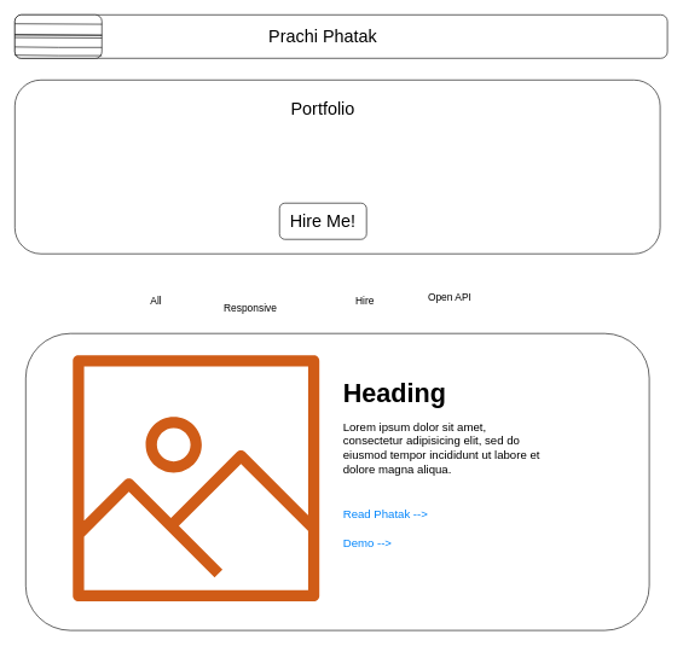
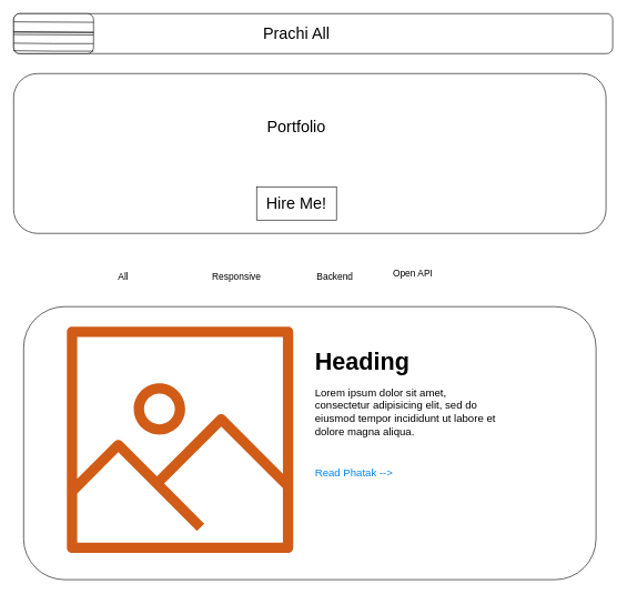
  <mxCell id="0" />
  <mxCell id="1" parent="0" />
  <mxCell id="2" value="" style="rounded=1;whiteSpace=wrap;html=1;" vertex="1" parent="1"><mxGeometry x="20" y="20" width="900" height="60" as="geometry" /></mxCell>
- <mxCell id="3" value="&lt;font style=&quot;font-size: 24px&quot;&gt;Prachi Phatak&lt;/font&gt;" style="text;html=1;strokeColor=none;fillColor=none;align=center;verticalAlign=middle;whiteSpace=wrap;rounded=0;" vertex="1" parent="1"><mxGeometry x="275" y="25" width="340" height="50" as="geometry" /></mxCell>
+ <mxCell id="3" value="&lt;font style=&quot;font-size: 24px&quot;&gt;Prachi All&lt;/font&gt;" style="text;html=1;strokeColor=none;fillColor=none;align=center;verticalAlign=middle;whiteSpace=wrap;rounded=0;" vertex="1" parent="1"><mxGeometry x="275" y="25" width="340" height="50" as="geometry" /></mxCell>
  <mxCell id="4" value="" style="rounded=1;whiteSpace=wrap;html=1;" vertex="1" parent="1"><mxGeometry x="20" y="20" width="120" height="60" as="geometry" /></mxCell>
  <mxCell id="5" value="" style="shape=link;html=1;entryX=1;entryY=0.5;entryDx=0;entryDy=0;" edge="1" parent="1" target="4"><mxGeometry width="100" relative="1" as="geometry"><mxPoint x="20" y="49.33" as="sourcePoint" /><mxPoint x="120" y="49.33" as="targetPoint" /></mxGeometry></mxCell>
  <mxCell id="6" value="" style="shape=link;html=1;entryX=1;entryY=0.5;entryDx=0;entryDy=0;width=11.333;" edge="1" parent="1"><mxGeometry width="100" relative="1" as="geometry"><mxPoint x="20" y="70" as="sourcePoint" /><mxPoint x="140" y="70.67" as="targetPoint" /><Array as="points"><mxPoint x="80" y="70.67" /></Array></mxGeometry></mxCell>
  <mxCell id="7" value="" style="shape=link;html=1;entryX=1;entryY=0.5;entryDx=0;entryDy=0;width=15.333;" edge="1" parent="1"><mxGeometry width="100" relative="1" as="geometry"><mxPoint x="20" y="40" as="sourcePoint" /><mxPoint x="140" y="40.67" as="targetPoint" /></mxGeometry></mxCell>
  <mxCell id="8" value="" style="rounded=1;whiteSpace=wrap;html=1;" vertex="1" parent="1"><mxGeometry x="20" y="110" width="890" height="240" as="geometry" /></mxCell>
- <mxCell id="9" value="&lt;font style=&quot;font-size: 24px&quot;&gt;Portfolio&lt;/font&gt;" style="text;html=1;strokeColor=none;fillColor=none;align=center;verticalAlign=middle;whiteSpace=wrap;rounded=0;" vertex="1" parent="1"><mxGeometry x="370" y="120" width="150" height="60" as="geometry" /></mxCell>
- <mxCell id="10" value="&lt;font style=&quot;font-size: 24px&quot;&gt;Hire Me!&lt;/font&gt;" style="rounded=1;whiteSpace=wrap;html=1;" vertex="1" parent="1"><mxGeometry x="385" y="280" width="120" height="50" as="geometry" /></mxCell>
+ <mxCell id="9" value="&lt;font style=&quot;font-size: 24px&quot;&gt;Portfolio&lt;/font&gt;" style="text;html=1;strokeColor=none;fillColor=none;align=center;verticalAlign=middle;whiteSpace=wrap;rounded=0;" vertex="1" parent="1"><mxGeometry x="370" y="160" width="150" height="60" as="geometry" /></mxCell>
+ <mxCell id="10" value="&lt;font style=&quot;font-size: 24px&quot;&gt;Hire Me!&lt;/font&gt;" style="whiteSpace=wrap;html=1;rounded=0;" vertex="1" parent="1"><mxGeometry x="385" y="280" width="120" height="50" as="geometry" /></mxCell>
  <mxCell id="11" value="" style="rounded=1;whiteSpace=wrap;html=1;" vertex="1" parent="1"><mxGeometry x="35" y="460" width="860" height="410" as="geometry" /></mxCell>
- <mxCell id="12" value="&lt;font style=&quot;font-size: 14px&quot;&gt;All&lt;/font&gt;" style="text;html=1;strokeColor=none;fillColor=none;align=center;verticalAlign=middle;whiteSpace=wrap;rounded=0;" vertex="1" parent="1"><mxGeometry x="190" y="400" width="50" height="30" as="geometry" /></mxCell>
- <mxCell id="13" value="&lt;font style=&quot;font-size: 14px&quot;&gt;Responsive&lt;/font&gt;" style="text;html=1;strokeColor=none;fillColor=none;align=center;verticalAlign=middle;whiteSpace=wrap;rounded=0;" vertex="1" parent="1"><mxGeometry x="320" y="410" width="50" height="30" as="geometry" /></mxCell>
- <mxCell id="14" value="&lt;font style=&quot;font-size: 14px&quot;&gt;Hire&lt;/font&gt;" style="text;html=1;strokeColor=none;fillColor=none;align=center;verticalAlign=middle;whiteSpace=wrap;rounded=0;" vertex="1" parent="1"><mxGeometry x="478" y="400" width="50" height="30" as="geometry" /></mxCell>
+ <mxCell id="12" value="&lt;font style=&quot;font-size: 14px&quot;&gt;All&lt;/font&gt;" style="text;html=1;strokeColor=none;fillColor=none;align=center;verticalAlign=middle;whiteSpace=wrap;rounded=0;" vertex="1" parent="1"><mxGeometry x="160" y="400" width="50" height="30" as="geometry" /></mxCell>
+ <mxCell id="13" value="&lt;font style=&quot;font-size: 14px&quot;&gt;Responsive&lt;/font&gt;" style="text;html=1;strokeColor=none;fillColor=none;align=center;verticalAlign=middle;whiteSpace=wrap;rounded=0;" vertex="1" parent="1"><mxGeometry x="330" y="400" width="50" height="30" as="geometry" /></mxCell>
+ <mxCell id="14" value="&lt;font style=&quot;font-size: 14px&quot;&gt;Backend&lt;/font&gt;" style="text;html=1;strokeColor=none;fillColor=none;align=center;verticalAlign=middle;whiteSpace=wrap;rounded=0;" vertex="1" parent="1"><mxGeometry x="478" y="400" width="50" height="30" as="geometry" /></mxCell>
  <mxCell id="15" value="&lt;font style=&quot;font-size: 14px&quot;&gt;Open API&lt;/font&gt;" style="text;html=1;strokeColor=none;fillColor=none;align=center;verticalAlign=middle;whiteSpace=wrap;rounded=0;" vertex="1" parent="1"><mxGeometry x="585" y="395" width="70" height="30" as="geometry" /></mxCell>
  <mxCell id="16" value="&lt;h1&gt;&lt;br&gt;&lt;/h1&gt;&lt;h1&gt;&lt;font style=&quot;font-size: 36px&quot;&gt;Heading&lt;/font&gt;&lt;/h1&gt;&lt;p&gt;&lt;font size=&quot;3&quot;&gt;Lorem ipsum dolor sit amet, consectetur adipisicing elit, sed do eiusmod tempor incididunt ut labore et dolore magna aliqua.&lt;/font&gt;&lt;/p&gt;" style="text;html=1;strokeColor=none;fillColor=none;spacing=5;spacingTop=-20;whiteSpace=wrap;overflow=hidden;rounded=0;" vertex="1" parent="1"><mxGeometry x="468" y="470" width="282" height="360" as="geometry" /></mxCell>
  <mxCell id="17" value="" style="outlineConnect=0;fontColor=#232F3E;gradientColor=none;fillColor=#D05C17;strokeColor=none;dashed=0;verticalLabelPosition=bottom;verticalAlign=top;align=center;html=1;fontSize=12;fontStyle=0;aspect=fixed;pointerEvents=1;shape=mxgraph.aws4.container_registry_image;" vertex="1" parent="1"><mxGeometry x="100" y="490" width="340" height="340" as="geometry" /></mxCell>
  <mxCell id="18" value="Read Phatak --&amp;gt;" style="html=1;shadow=0;dashed=0;shape=mxgraph.bootstrap.rrect;rSize=5;strokeColor=none;strokeWidth=1;fillColor=none;fontColor=#0085FC;whiteSpace=wrap;align=left;verticalAlign=middle;spacingLeft=0;fontStyle=0;fontSize=16;spacing=5;" vertex="1" parent="1"><mxGeometry x="468" y="690" width="182" height="40" as="geometry" /></mxCell>
- <mxCell id="19" value="Demo --&amp;gt;" style="html=1;shadow=0;dashed=0;shape=mxgraph.bootstrap.rrect;rSize=5;strokeColor=none;strokeWidth=1;fillColor=none;fontColor=#0085FC;whiteSpace=wrap;align=left;verticalAlign=middle;spacingLeft=0;fontStyle=0;fontSize=16;spacing=5;" vertex="1" parent="1"><mxGeometry x="468" y="730" width="182" height="40" as="geometry" /></mxCell>
